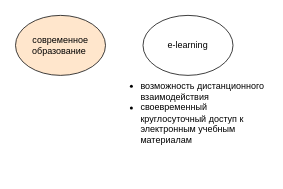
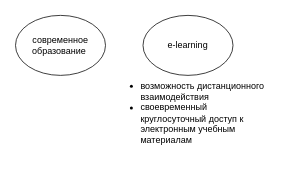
  <mxCell id="0" />
  <mxCell id="1" parent="0" />
- <mxCell id="2" value="современное образование&amp;nbsp;" style="ellipse;whiteSpace=wrap;html=1;fillColor=#ffe6cc;" parent="1" vertex="1"><mxGeometry x="20" y="20" width="120" height="80" as="geometry" /></mxCell>
+ <mxCell id="2" value="современное образование&amp;nbsp;" style="ellipse;whiteSpace=wrap;html=1;" parent="1" vertex="1"><mxGeometry x="20" y="20" width="120" height="80" as="geometry" /></mxCell>
  <mxCell id="3" value="e-learning" style="ellipse;whiteSpace=wrap;html=1;" parent="1" vertex="1"><mxGeometry x="190" y="20" width="120" height="80" as="geometry" /></mxCell>
  <mxCell id="4" value="&lt;ul&gt;&lt;li&gt;возможность дистанционного взаимодействия&lt;/li&gt;&lt;li&gt;&lt;span style=&quot;font-family: sans-serif ; background-color: rgb(255 , 255 , 255)&quot;&gt;своевременный круглосуточный доступ к электронным учебным материалам&amp;nbsp;&lt;/span&gt;&lt;/li&gt;&lt;/ul&gt;" style="text;html=1;strokeColor=none;fillColor=none;align=left;verticalAlign=middle;whiteSpace=wrap;rounded=0;" parent="1" vertex="1"><mxGeometry x="145" y="70" width="210" height="160" as="geometry" /></mxCell>
